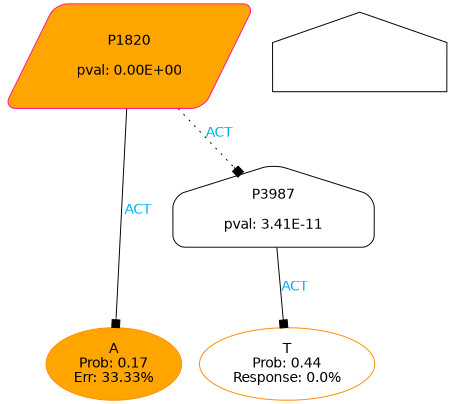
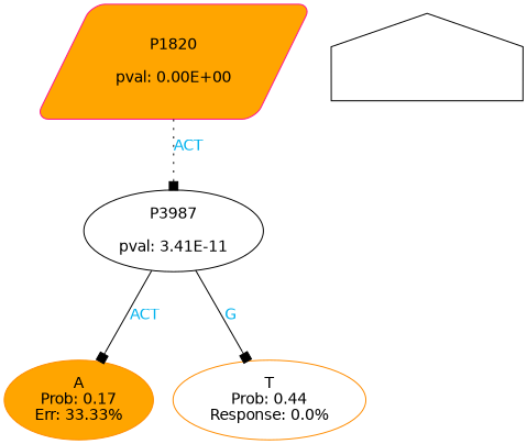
  digraph {
    ranksep=equally
    splines=polylines
    node [color=darkorange fillcolor=white fontname=helvetica shape=ellipse style="filled, rounded"]
    edge [arrowhead=box fontcolor=deepskyblue2 fontname=helvetica style=solid]
    n1 [fillcolor=orange label="A\nProb: 0.17\nErr: 33.33%"]
    n2 [label="T\nProb: 0.44\nResponse: 0.0%"]
    n3 [align=left color=black fontcolor=white fontsize=10 label="Response : P4416\nClasses: A|C|G|T\nIn ACC: 0.89\nOut ACC: 0.86\n" shape=house style=filled]
    n4 [color=deeppink fillcolor=orange label="P1820\n\npval: 0.00E+00" shape=parallelogram]
-   n5 [color=black label="P3987\n\npval: 3.41E-11" shape=house]
+   n5 [color=black label="P3987\n\npval: 3.41E-11"]
    subgraph sub_1 {
      rank=same
      n1
      n2
    }
    subgraph sub_2 {
      rank=same
      n3
      n4
    }
    n4 -> n5 [label=ACT style=dotted]
-   n4 -> n1 [label=ACT]
-   n5 -> n2 [label=ACT]
+   n5 -> n1 [label=ACT]
+   n5 -> n2 [label=G]
  }
